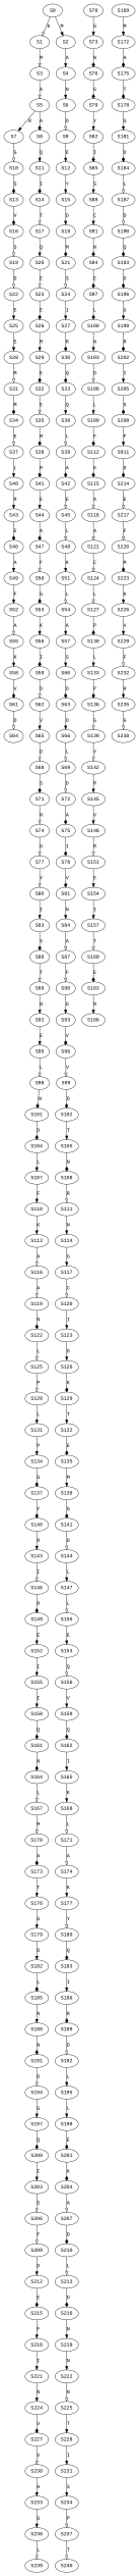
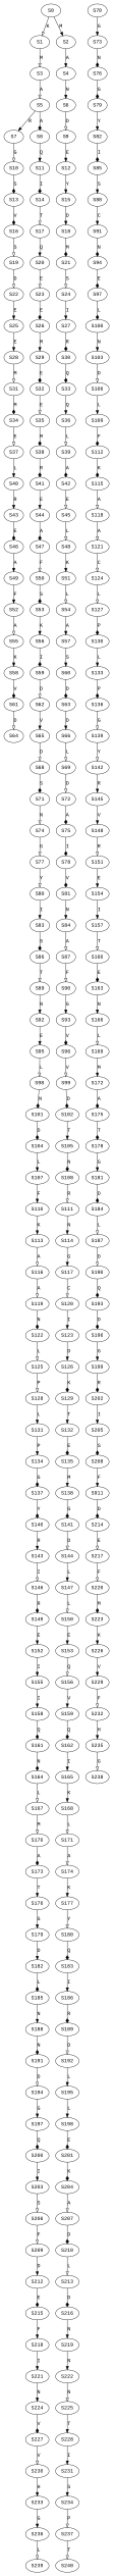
  strict digraph {
    fontname="Liberation Mono"
    node [fontname="Liberation Mono"]
    edge [arrowhead=normal fontname="Liberation Mono"]
    S0
    S1
    S2
    S3
    S4
    S5
    S6
    S7
    S8
    S9
    S10
    S11
    S12
    S13
    S14
    S15
    S16
    S17
    S18
    S19
    S20
    S21
    S22
    S23
    S24
    S25
    S26
    S27
    S28
    S29
    S30
    S31
    S32
    S33
    S34
    S35
    S36
    S37
    S38
    S39
    S40
    S41
    S42
    S43
    S44
    S45
    S46
    S47
    S48
    S49
    S50
    S51
    S52
    S53
    S54
    S55
    S56
    S57
    S58
    S59
    S60
    S61
    S62
    S63
    S64
    S65
    S66
    S68
    S69
    S71
    S72
    S70
    S73
    S74
    S75
    S76
    S77
    S78
    S79
    S80
    S81
    S82
    S83
    S84
    S85
    S86
    S87
    S88
    S89
    S90
    S91
    S92
    S93
    S94
    S95
    S96
    S97
    S98
    S99
    S100
    S101
    S102
    S103
    S104
    S105
    S106
    S107
    S108
    S109
    S110
    S111
    S112
    S113
    S114
    S115
    S116
    S117
    S118
    S119
    S120
    S121
    S122
    S123
    S124
    S125
    S126
    S127
    S128
    S129
    S130
    S131
    S132
    S133
    S134
    S135
    S136
    S137
    S138
    S139
    S140
    S141
    S142
    S143
    S144
    S145
    S146
    S147
    S148
    S149
    S150
    S151
    S152
    S153
    S154
    S155
    S156
    S157
    S158
    S159
    S160
    S161
    S162
    S163
    S164
    S165
    S166
    S167
    S168
    S169
    S170
    S171
    S172
    S173
    S174
    S175
    S176
    S177
    S178
    S179
    S180
    S181
    S182
    S183
    S184
    S185
    S186
    S187
    S188
    S189
    S190
    S191
    S192
    S193
    S194
    S195
    S196
    S197
    S198
    S199
    S200
    S201
    S202
    S203
    S204
    S205
    S206
    S207
    S208
    S209
    S210
    n211 [label=S911]
    S212
    S213
    S214
    S215
    S216
    S217
    S218
    S219
    S220
    S221
    S222
    S223
    S224
    S225
    S226
    S227
    S228
    S229
    S230
    S231
    S232
    S233
    S234
    S235
    S236
    S237
    S238
    S239
    S240
    S0 -> S1 [arrowhead=onormal label=K]
    S0 -> S2 [label=M]
    S1 -> S3 [arrowhead=onormal label=M]
    S2 -> S4 [label=A]
    S3 -> S5 [arrowhead=onormal label=A]
    S4 -> S6 [label=N]
    S5 -> S7 [label=R]
    S5 -> S8 [arrowhead=diamond label=A]
    S6 -> S9 [arrowhead=onormal label=D]
    S7 -> S10 [arrowhead=onormal label=G]
    S8 -> S11 [label=Q]
    S9 -> S12 [label=E]
    S10 -> S13 [arrowhead=diamond label=S]
    S11 -> S14 [arrowhead=diamond label=I]
    S12 -> S15 [label=Y]
    S13 -> S16 [arrowhead=diamond label=V]
    S14 -> S17 [arrowhead=onormal label=T]
    S15 -> S18 [label=D]
    S16 -> S19 [arrowhead=onormal label=S]
    S17 -> S20 [label=Q]
    S18 -> S21 [arrowhead=diamond label=M]
    S19 -> S22 [arrowhead=onormal label=D]
    S20 -> S23 [arrowhead=onormal label=E]
    S21 -> S24 [arrowhead=onormal label=S]
    S22 -> S25 [label=E]
    S23 -> S26 [arrowhead=diamond label=E]
    S24 -> S27 [label=I]
    S25 -> S28 [label=E]
    S26 -> S29 [label=M]
    S27 -> S30 [arrowhead=diamond label=R]
    S28 -> S31 [arrowhead=onormal label=M]
    S29 -> S32 [arrowhead=diamond label=E]
    S30 -> S33 [arrowhead=diamond label=Q]
    S31 -> S34 [arrowhead=diamond label=M]
    S32 -> S35 [arrowhead=onormal label=E]
    S33 -> S36 [label=Q]
    S34 -> S37 [arrowhead=onormal label=E]
    S35 -> S38 [arrowhead=diamond label=M]
    S36 -> S39 [arrowhead=onormal label=L]
    S37 -> S40 [label=L]
    S38 -> S41 [arrowhead=diamond label=R]
    S39 -> S42 [arrowhead=diamond label=A]
    S40 -> S43 [label=R]
    S41 -> S44 [label=E]
    S42 -> S45 [arrowhead=onormal label=E]
    S43 -> S46 [arrowhead=diamond label=E]
    S44 -> S47 [arrowhead=diamond label=A]
    S45 -> S48 [arrowhead=onormal label=L]
    S46 -> S49 [label=A]
    S47 -> S50 [arrowhead=onormal label=F]
    S48 -> S51 [label=K]
    S49 -> S52 [label=F]
    S50 -> S53 [arrowhead=diamond label=S]
    S51 -> S54 [arrowhead=onormal label=L]
    S52 -> S55 [arrowhead=onormal label=A]
    S53 -> S56 [label=K]
    S54 -> S57 [label=A]
    S55 -> S58 [label=K]
    S56 -> S59 [arrowhead=diamond label=I]
    S57 -> S60 [label=S]
    S58 -> S61 [arrowhead=diamond label=V]
    S59 -> S62 [arrowhead=onormal label=D]
    S60 -> S63 [arrowhead=diamond label=D]
    S61 -> S64 [arrowhead=onormal label=D]
    S62 -> S65 [label=V]
    S63 -> S66 [label=D]
    S65 -> S68 [arrowhead=onormal label=D]
    S66 -> S69 [arrowhead=onormal label=L]
    S68 -> S71 [arrowhead=diamond label=S]
    S69 -> S72 [arrowhead=onormal label=D]
    S71 -> S74 [arrowhead=onormal label=N]
    S72 -> S75 [arrowhead=diamond label=A]
    S70 -> S73 [label=G]
    S73 -> S76 [arrowhead=diamond label=N]
    S74 -> S77 [arrowhead=onormal label=G]
    S75 -> S78 [arrowhead=diamond label=I]
    S76 -> S79 [arrowhead=diamond label=G]
    S77 -> S80 [arrowhead=onormal label=Y]
    S78 -> S81 [arrowhead=diamond label=V]
    S79 -> S82 [label=Y]
    S80 -> S83 [label=I]
    S81 -> S84 [label=N]
    S82 -> S85 [arrowhead=diamond label=I]
    S83 -> S86 [arrowhead=diamond label=S]
    S84 -> S87 [arrowhead=onormal label=A]
    S85 -> S88 [label=S]
    S86 -> S89 [arrowhead=onormal label=T]
    S87 -> S90 [arrowhead=onormal label=F]
    S88 -> S91 [label=C]
    S89 -> S92 [label=N]
    S90 -> S93 [label=G]
    S91 -> S94 [arrowhead=diamond label=N]
    S92 -> S95 [label=E]
    S93 -> S96 [arrowhead=diamond label=V]
    S94 -> S97 [arrowhead=diamond label=E]
    S95 -> S98 [arrowhead=onormal label=L]
    S96 -> S99 [arrowhead=onormal label=V]
    S97 -> S100 [arrowhead=diamond label=L]
    S98 -> S101 [arrowhead=diamond label=N]
    S99 -> S102 [arrowhead=diamond label=D]
    S100 -> S103 [label=N]
    S101 -> S104 [arrowhead=diamond label=D]
    S102 -> S105 [label=T]
    S103 -> S106 [arrowhead=onormal label=D]
    S104 -> S107 [label=L]
    S105 -> S108 [arrowhead=diamond label=N]
    S106 -> S109 [label=L]
    S107 -> S110 [label=F]
    S108 -> S111 [arrowhead=onormal label=R]
    S109 -> S112 [arrowhead=diamond label=F]
    S110 -> S113 [label=K]
    S111 -> S114 [label=N]
    S112 -> S115 [arrowhead=diamond label=K]
    S113 -> S116 [arrowhead=onormal label=A]
    S114 -> S117 [label=G]
    S115 -> S118 [arrowhead=onormal label=A]
    S116 -> S119 [arrowhead=onormal label=A]
    S117 -> S120 [arrowhead=onormal label=C]
    S118 -> S121 [arrowhead=onormal label=A]
    S119 -> S122 [arrowhead=diamond label=N]
    S120 -> S123 [label=I]
    S121 -> S124 [arrowhead=onormal label=C]
    S122 -> S125 [arrowhead=onormal label=L]
    S123 -> S126 [label=D]
    S124 -> S127 [arrowhead=onormal label=L]
    S125 -> S128 [arrowhead=onormal label=P]
    S126 -> S129 [arrowhead=diamond label=K]
    S127 -> S130 [arrowhead=diamond label=P]
    S128 -> S131 [label=L]
    S129 -> S132 [label=T]
    S130 -> S133 [label=L]
    S131 -> S134 [label=P]
    S132 -> S135 [arrowhead=diamond label=E]
    S133 -> S136 [arrowhead=diamond label=P]
    S134 -> S137 [arrowhead=diamond label=G]
    S135 -> S138 [label=M]
    S136 -> S139 [arrowhead=onormal label=G]
    S137 -> S140 [arrowhead=diamond label=Y]
    S138 -> S141 [arrowhead=diamond label=G]
    S139 -> S142 [arrowhead=onormal label=Y]
    S140 -> S143 [label=R]
    S141 -> S144 [arrowhead=onormal label=D]
    S142 -> S145 [label=R]
    S143 -> S146 [arrowhead=onormal label=I]
    S144 -> S147 [label=L]
    S145 -> S148 [label=V]
    S146 -> S149 [arrowhead=diamond label=R]
    S147 -> S150 [arrowhead=onormal label=L]
    S148 -> S151 [arrowhead=onormal label=R]
    S149 -> S152 [label=E]
    S150 -> S153 [label=E]
    S151 -> S154 [label=E]
    S152 -> S155 [label=I]
    S153 -> S156 [arrowhead=onormal label=Q]
    S154 -> S157 [label=I]
    S155 -> S158 [label=I]
    S156 -> S159 [label=V]
    S157 -> S160 [arrowhead=onormal label=T]
    S158 -> S161 [arrowhead=diamond label=Q]
    S159 -> S162 [arrowhead=diamond label=Q]
    S160 -> S163 [arrowhead=diamond label=E]
    S161 -> S164 [arrowhead=diamond label=N]
    S162 -> S165 [label=I]
    S163 -> S166 [label=N]
    S164 -> S167 [arrowhead=onormal label=L]
    S165 -> S168 [label=K]
+   S166 -> S169 [arrowhead=onormal label=L]
    S167 -> S170 [arrowhead=onormal label=M]
    S168 -> S171 [arrowhead=onormal label=L]
    S169 -> S172 [label=M]
    S170 -> S173 [arrowhead=diamond label=A]
    S171 -> S174 [arrowhead=onormal label=A]
    S172 -> S175 [arrowhead=diamond label=A]
    S173 -> S176 [label=T]
    S174 -> S177 [label=K]
    S175 -> S178 [arrowhead=diamond label=T]
    S176 -> S179 [label=G]
    S177 -> S180 [arrowhead=onormal label=Y]
    S178 -> S181 [label=G]
    S179 -> S182 [label=D]
    S180 -> S183 [arrowhead=diamond label=Q]
    S181 -> S184 [arrowhead=diamond label=D]
    S182 -> S185 [arrowhead=diamond label=L]
    S183 -> S186 [label=I]
    S184 -> S187 [arrowhead=onormal label=L]
    S185 -> S188 [label=N]
    S186 -> S189 [arrowhead=diamond label=R]
    S187 -> S190 [arrowhead=onormal label=D]
    S188 -> S191 [arrowhead=diamond label=N]
    S189 -> S192 [arrowhead=onormal label=D]
    S190 -> S193 [arrowhead=diamond label=Q]
    S191 -> S194 [arrowhead=onormal label=D]
    S192 -> S195 [label=L]
    S193 -> S196 [arrowhead=diamond label=D]
    S194 -> S197 [label=G]
    S195 -> S198 [label=L]
    S196 -> S199 [label=G]
    S197 -> S200 [arrowhead=diamond label=Q]
    S198 -> S201 [arrowhead=diamond label=E]
    S199 -> S202 [arrowhead=diamond label=R]
    S200 -> S203 [label=I]
    S201 -> S204 [arrowhead=diamond label=K]
    S202 -> S205 [label=I]
    S203 -> S206 [arrowhead=onormal label=S]
    S204 -> S207 [arrowhead=onormal label=A]
    S205 -> S208 [arrowhead=diamond label=S]
    S206 -> S209 [arrowhead=onormal label=F]
    S207 -> S210 [arrowhead=diamond label=D]
    S208 -> n211 [label=F]
    S209 -> S212 [label=D]
    S210 -> S213 [arrowhead=onormal label=L]
    n211 -> S214 [arrowhead=diamond label=D]
    S212 -> S215 [arrowhead=diamond label=E]
    S213 -> S216 [arrowhead=diamond label=D]
    S214 -> S217 [arrowhead=onormal label=E]
    S215 -> S218 [label=F]
    S216 -> S219 [label=N]
    S217 -> S220 [arrowhead=onormal label=F]
    S218 -> S221 [label=I]
    S219 -> S222 [label=N]
    S220 -> S223 [arrowhead=diamond label=M]
    S221 -> S224 [label=N]
    S222 -> S225 [arrowhead=onormal label=N]
    S223 -> S226 [label=K]
    S224 -> S227 [arrowhead=diamond label=V]
    S225 -> S228 [label=T]
    S226 -> S229 [label=V]
    S227 -> S230 [arrowhead=onormal label=V]
    S228 -> S231 [label=I]
    S229 -> S232 [arrowhead=onormal label=F]
    S230 -> S233 [label=H]
    S231 -> S234 [label=S]
    S232 -> S235 [label=H]
    S233 -> S236 [label=G]
    S234 -> S237 [arrowhead=onormal label=P]
    S235 -> S238 [arrowhead=onormal label=G]
    S236 -> S239 [arrowhead=onormal label=L]
    S237 -> S240 [arrowhead=onormal label=T]
  }
